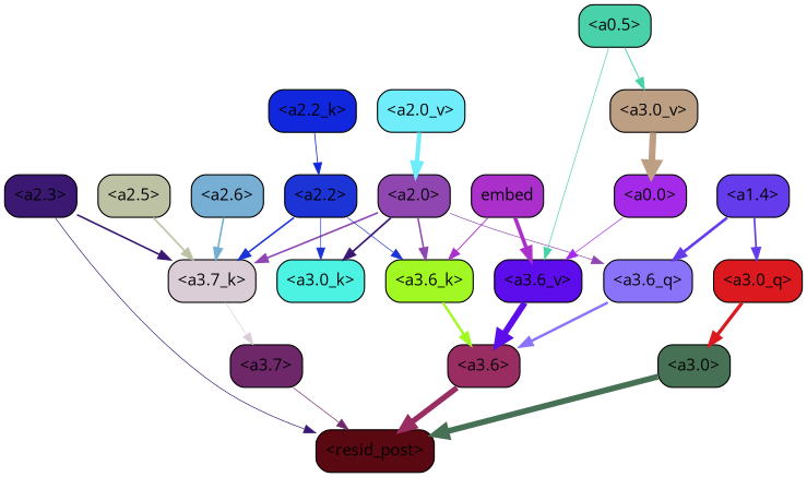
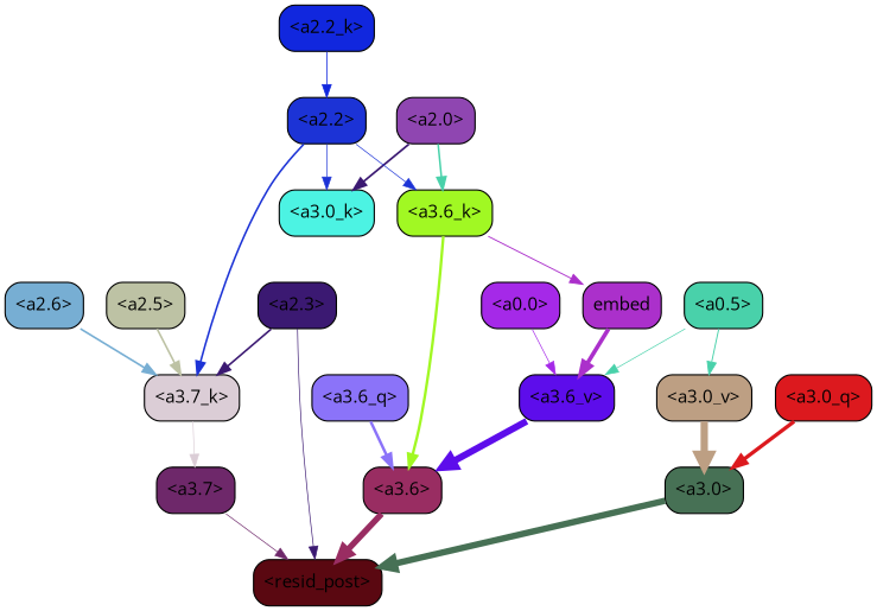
  strict digraph {
    fontname="Open Sans"
    splines=true
    node [color=black fontname="Open Sans" shape=box style="filled, rounded"]
    edge [color="#3b1972" fontname="Open Sans" penwidth=0.6]
    "<a3.7>" [fillcolor="#6e286a"]
    "<resid_post>" [fillcolor="#5a0811"]
    "<a3.6>" [fillcolor="#992d62"]
    "<a3.0>" [fillcolor="#477155"]
    "<a2.3>" [fillcolor="#3b1972"]
    "<a3.7_k>" [fillcolor="#dbcdd6"]
    "<a3.6_q>" [fillcolor="#8b73f9"]
    "<a3.0_q>" [fillcolor="#dc191e"]
    "<a3.6_k>" [fillcolor="#a1f823"]
    "<a3.0_k>" [fillcolor="#4cf3e3"]
    "<a3.6_v>" [fillcolor="#5d0deb"]
    "<a3.0_v>" [fillcolor="#bd9f83"]
    "<a2.0>" [fillcolor="#8f46b1"]
-   "<a1.4>" [fillcolor="#643cec"]
    "<a2.6>" [fillcolor="#77aed3"]
    "<a2.5>" [fillcolor="#bdc2a4"]
    "<a2.2>" [fillcolor="#1c33d6"]
    embed [fillcolor="#ab30cb"]
    "<a0.5>" [fillcolor="#49d1aa"]
    "<a0.0>" [fillcolor="#a529e8"]
    "<a2.2_k>" [fillcolor="#1127de"]
-   "<a2.0_v>" [fillcolor="#6fedfb"]
    "<a3.7>" -> "<resid_post>" [color="#6e286a"]
    "<a3.6>" -> "<resid_post>" [color="#992d62" penwidth=4.749041676521301]
    "<a3.0>" -> "<resid_post>" [color="#477155" penwidth=5.004215121269226]
    "<a2.3>" -> "<resid_post>"
    "<a2.3>" -> "<a3.7_k>" [penwidth=1.4559586644172668]
    "<a3.7_k>" -> "<a3.7>" [color="#dbcdd6"]
    "<a3.6_q>" -> "<a3.6>" [color="#8b73f9" penwidth=2.199681341648102]
    "<a3.0_q>" -> "<a3.0>" [color="#dc191e" penwidth=2.9459195733070374]
    "<a3.6_k>" -> "<a3.6>" [color="#a1f823" penwidth=2.13908451795578]
    "<a3.6_v>" -> "<a3.6>" [color="#5d0deb" penwidth=5.297133803367615]
-   "<a3.0_v>" -> "<a0.0>" [color="#bd9f83" penwidth=5.680712580680847]
-   "<a2.0>" -> "<a3.7_k>" [color="#8f46b1" penwidth=1.4582423567771912]
-   "<a2.0>" -> "<a3.6_q>" [color="#8f46b1"]
-   "<a2.0>" -> "<a3.6_k>" [color="#8f46b1" penwidth=1.3792681694030762]
+   "<a3.0_v>" -> "<a3.0>" [color="#bd9f83" penwidth=5.680712580680847]
+   "<a2.0>" -> "<a3.6_k>" [color="#49d1aa" penwidth=1.3792681694030762]
    "<a2.0>" -> "<a3.0_k>" [penwidth=1.5433646440505981]
-   "<a1.4>" -> "<a3.6_q>" [color="#643cec" penwidth=2.407962203025818]
-   "<a1.4>" -> "<a3.0_q>" [color="#643cec" penwidth=1.5490156412124634]
    "<a2.6>" -> "<a3.7_k>" [color="#77aed3" penwidth=1.468173325061798]
    "<a2.5>" -> "<a3.7_k>" [color="#bdc2a4" penwidth=1.457568109035492]
    "<a2.2>" -> "<a3.7_k>" [color="#1c33d6" penwidth=1.4199435114860535]
    "<a2.2>" -> "<a3.6_k>" [color="#1c33d6"]
    "<a2.2>" -> "<a3.0_k>" [color="#1c33d6"]
-   embed -> "<a3.6_k>" [color="#ab30cb" penwidth=0.8273519277572632]
+   "<a3.6_k>" -> embed [color="#ab30cb" penwidth=0.8273519277572632]
    embed -> "<a3.6_v>" [color="#ab30cb" penwidth=3.2414157912135124]
    "<a0.5>" -> "<a3.6_v>" [color="#49d1aa"]
    "<a0.5>" -> "<a3.0_v>" [color="#49d1aa" penwidth=0.8535017371177673]
    "<a0.0>" -> "<a3.6_v>" [color="#a529e8"]
    "<a2.2_k>" -> "<a2.2>" [color="#1127de" penwidth=0.7200896441936493]
-   "<a2.0_v>" -> "<a2.0>" [color="#6fedfb" penwidth=3.7890332341194153]
  }
